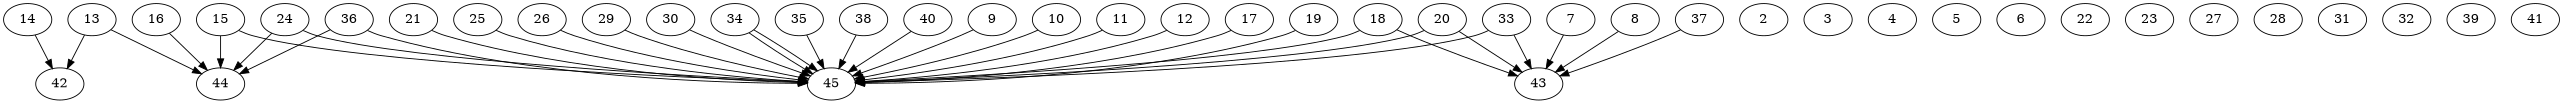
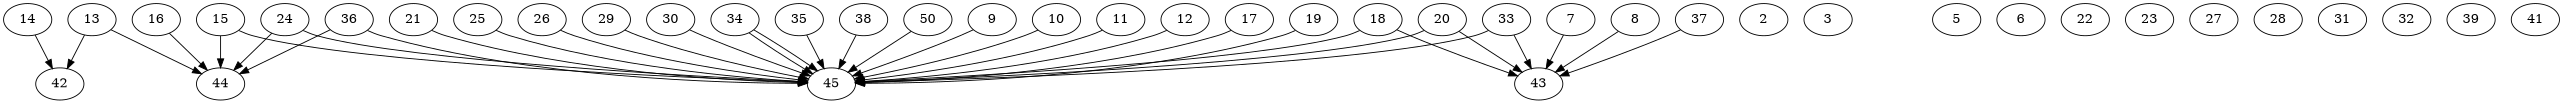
  digraph {
    node [alpha=0.01]
    45 [alpha=0.05 expect_size=12525568]
    2 [alpha=0.16 expect_size=41963520]
    3 [alpha=0.02 expect_size=15686656]
-   4 [alpha=0.20 expect_size=14305280]
    5 [alpha=0.10 expect_size=34385920]
    6 [alpha=0.12 expect_size=41824256]
    7 [alpha=0.05 expect_size=26735616]
    43 [alpha=0.05 expect_size=17396736]
    8 [expect_size=23154688]
    9 [alpha=0.02 expect_size=32619520]
    10 [alpha=0.19 expect_size=38381568]
    11 [alpha=0.05 expect_size=23472128]
    12 [alpha=0.17 expect_size=13720576]
    13 [alpha=0.17 expect_size=51243008]
    42 [alpha=0.19 expect_size=27703296]
    44 [alpha=0.19 expect_size=11468800]
    14 [expect_size=7846912]
    15 [alpha=0.02 expect_size=7113728]
    16 [alpha=0.12 expect_size=31652864]
    17 [alpha=0.09 expect_size=13519872]
    18 [alpha=0.04 expect_size=25132032]
    19 [alpha=0.05 expect_size=27510784]
    20 [alpha=0.14 expect_size=31533056]
    21 [alpha=0.11 expect_size=29743104]
    22 [alpha=0.04 expect_size=41172992]
    23 [expect_size=34307072]
    24 [expect_size=27452416]
    25 [alpha=0.15 expect_size=30895104]
    26 [alpha=0.03 expect_size=34756608]
    27 [expect_size=16102400]
    28 [alpha=0.06 expect_size=36828160]
    29 [alpha=0.03 expect_size=46183424]
    30 [alpha=0.15 expect_size=10040320]
    31 [alpha=0.13 expect_size=43214848]
    32 [alpha=0.16 expect_size=22113280]
    33 [alpha=0.17 expect_size=30643200]
    34 [alpha=0.00 expect_size=32061440]
    35 [alpha=0.04 expect_size=35432448]
    36 [alpha=0.19 expect_size=22712320]
    37 [alpha=0.18 expect_size=30485504]
    38 [alpha=0.04 expect_size=33057792]
    39 [expect_size=48342016]
-   40 [alpha=0.08 expect_size=9342976]
+   40 [alpha=0.08 expect_size=9342976 label=50]
    41 [alpha=0.06 expect_size=43573248]
    7 -> 43
    8 -> 43
    9 -> 45
    10 -> 45
    11 -> 45
    12 -> 45
    13 -> 42
    13 -> 44
    14 -> 42
    15 -> 45
    15 -> 44
    16 -> 44
    17 -> 45
    18 -> 45
    18 -> 43
    19 -> 45
    20 -> 45
    20 -> 43
    21 -> 45
    24 -> 45
    24 -> 44
    25 -> 45
    26 -> 45
    29 -> 45
    30 -> 45
    33 -> 45
    33 -> 43
    34 -> 45
    34 -> 45
    35 -> 45
    36 -> 45
    36 -> 44
    37 -> 43
    38 -> 45
    40 -> 45
  }
